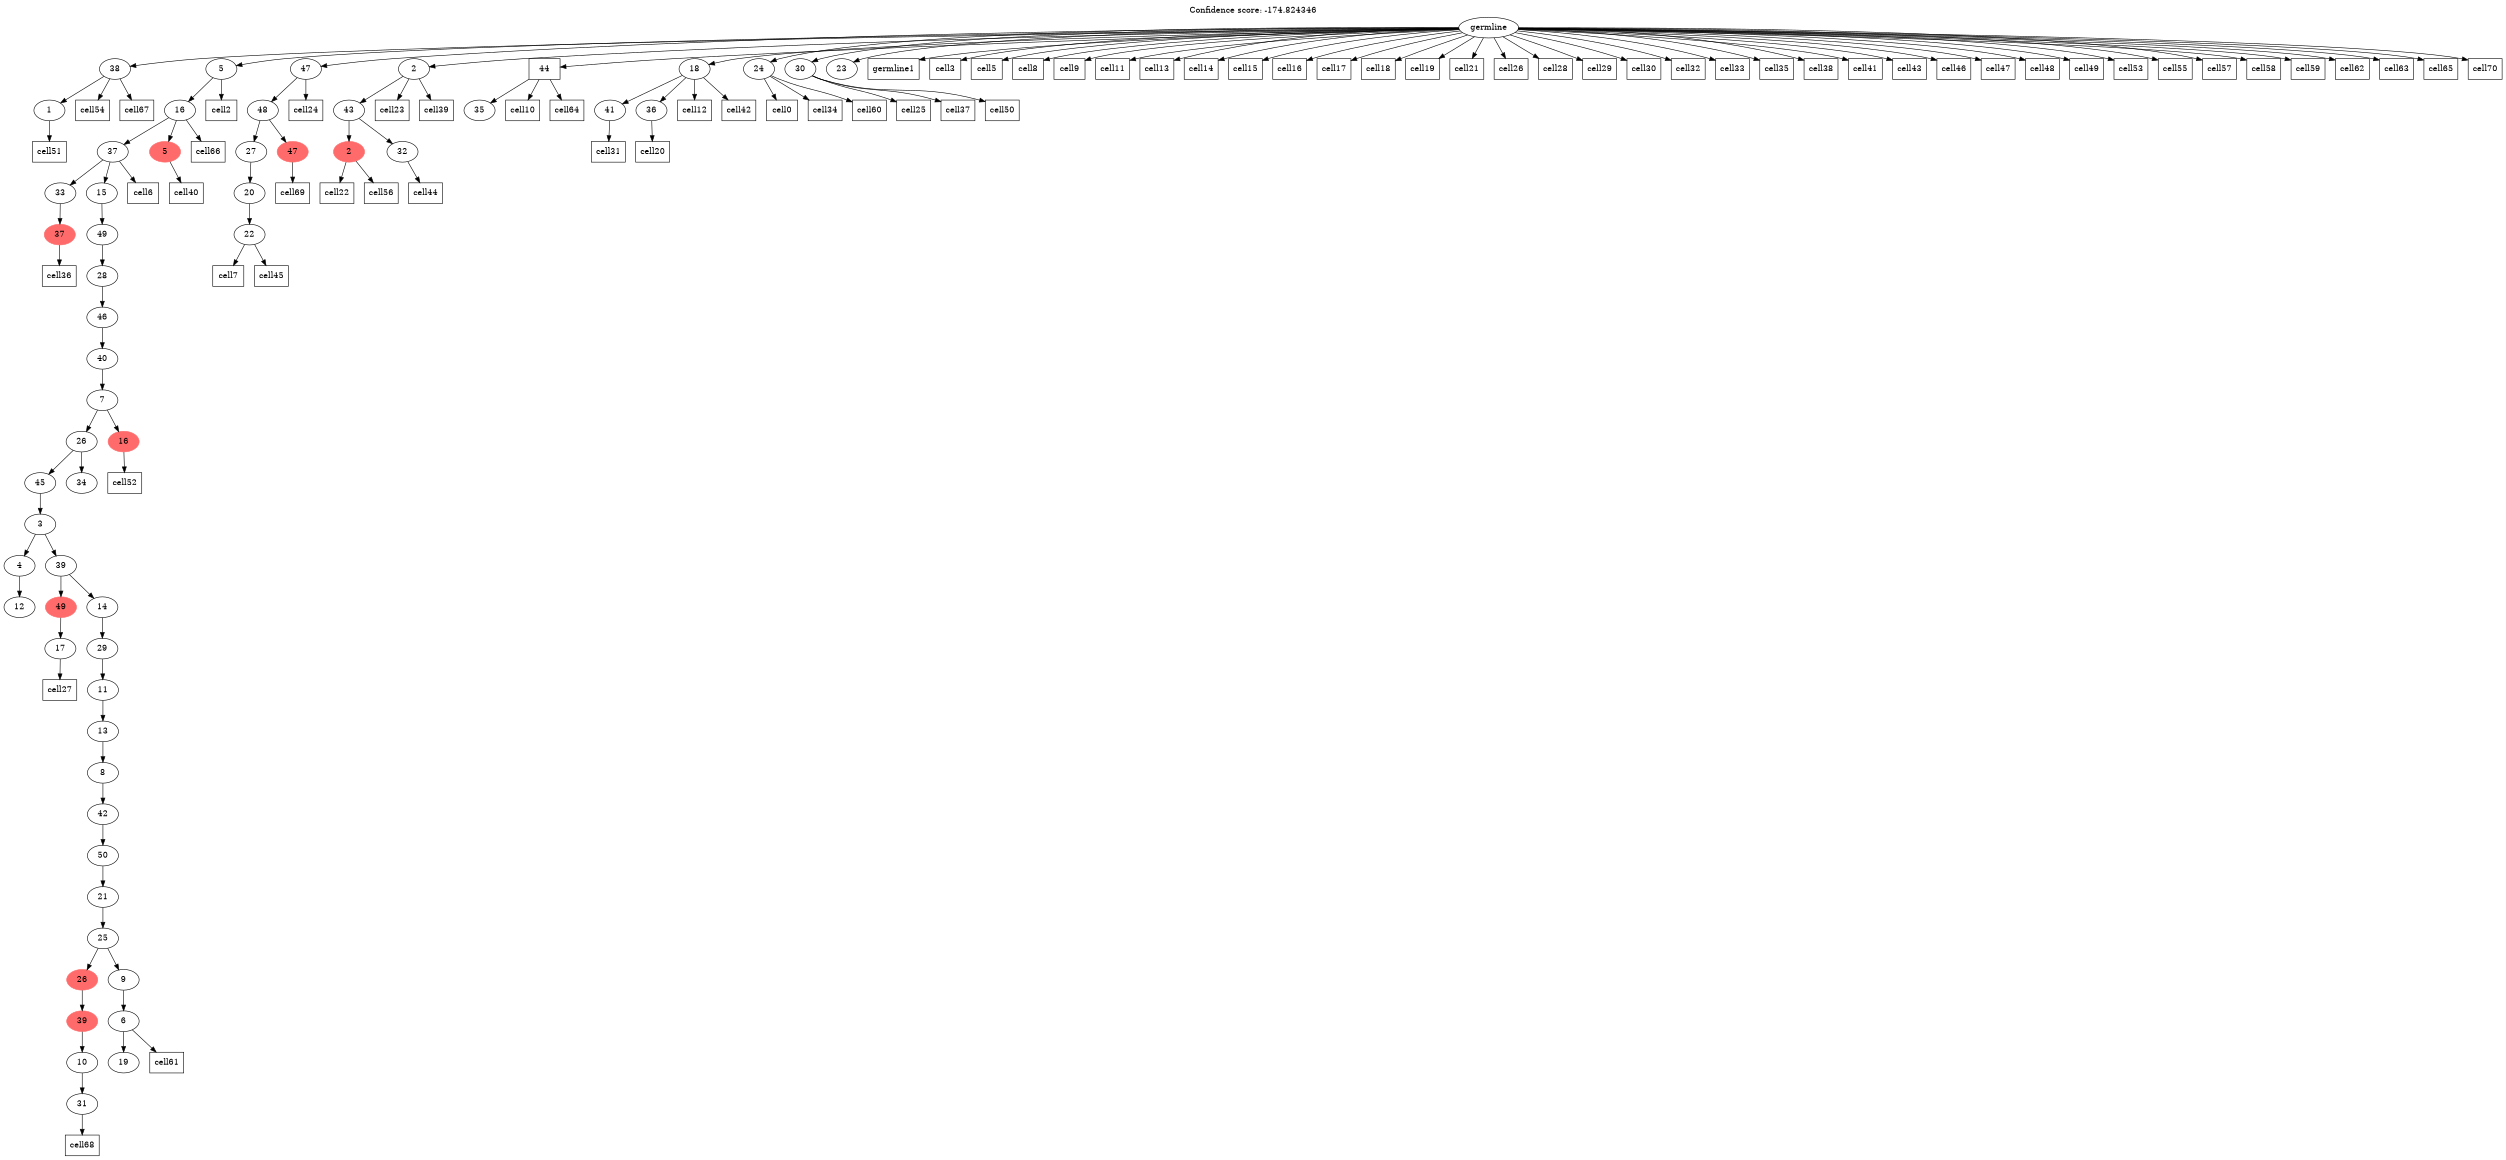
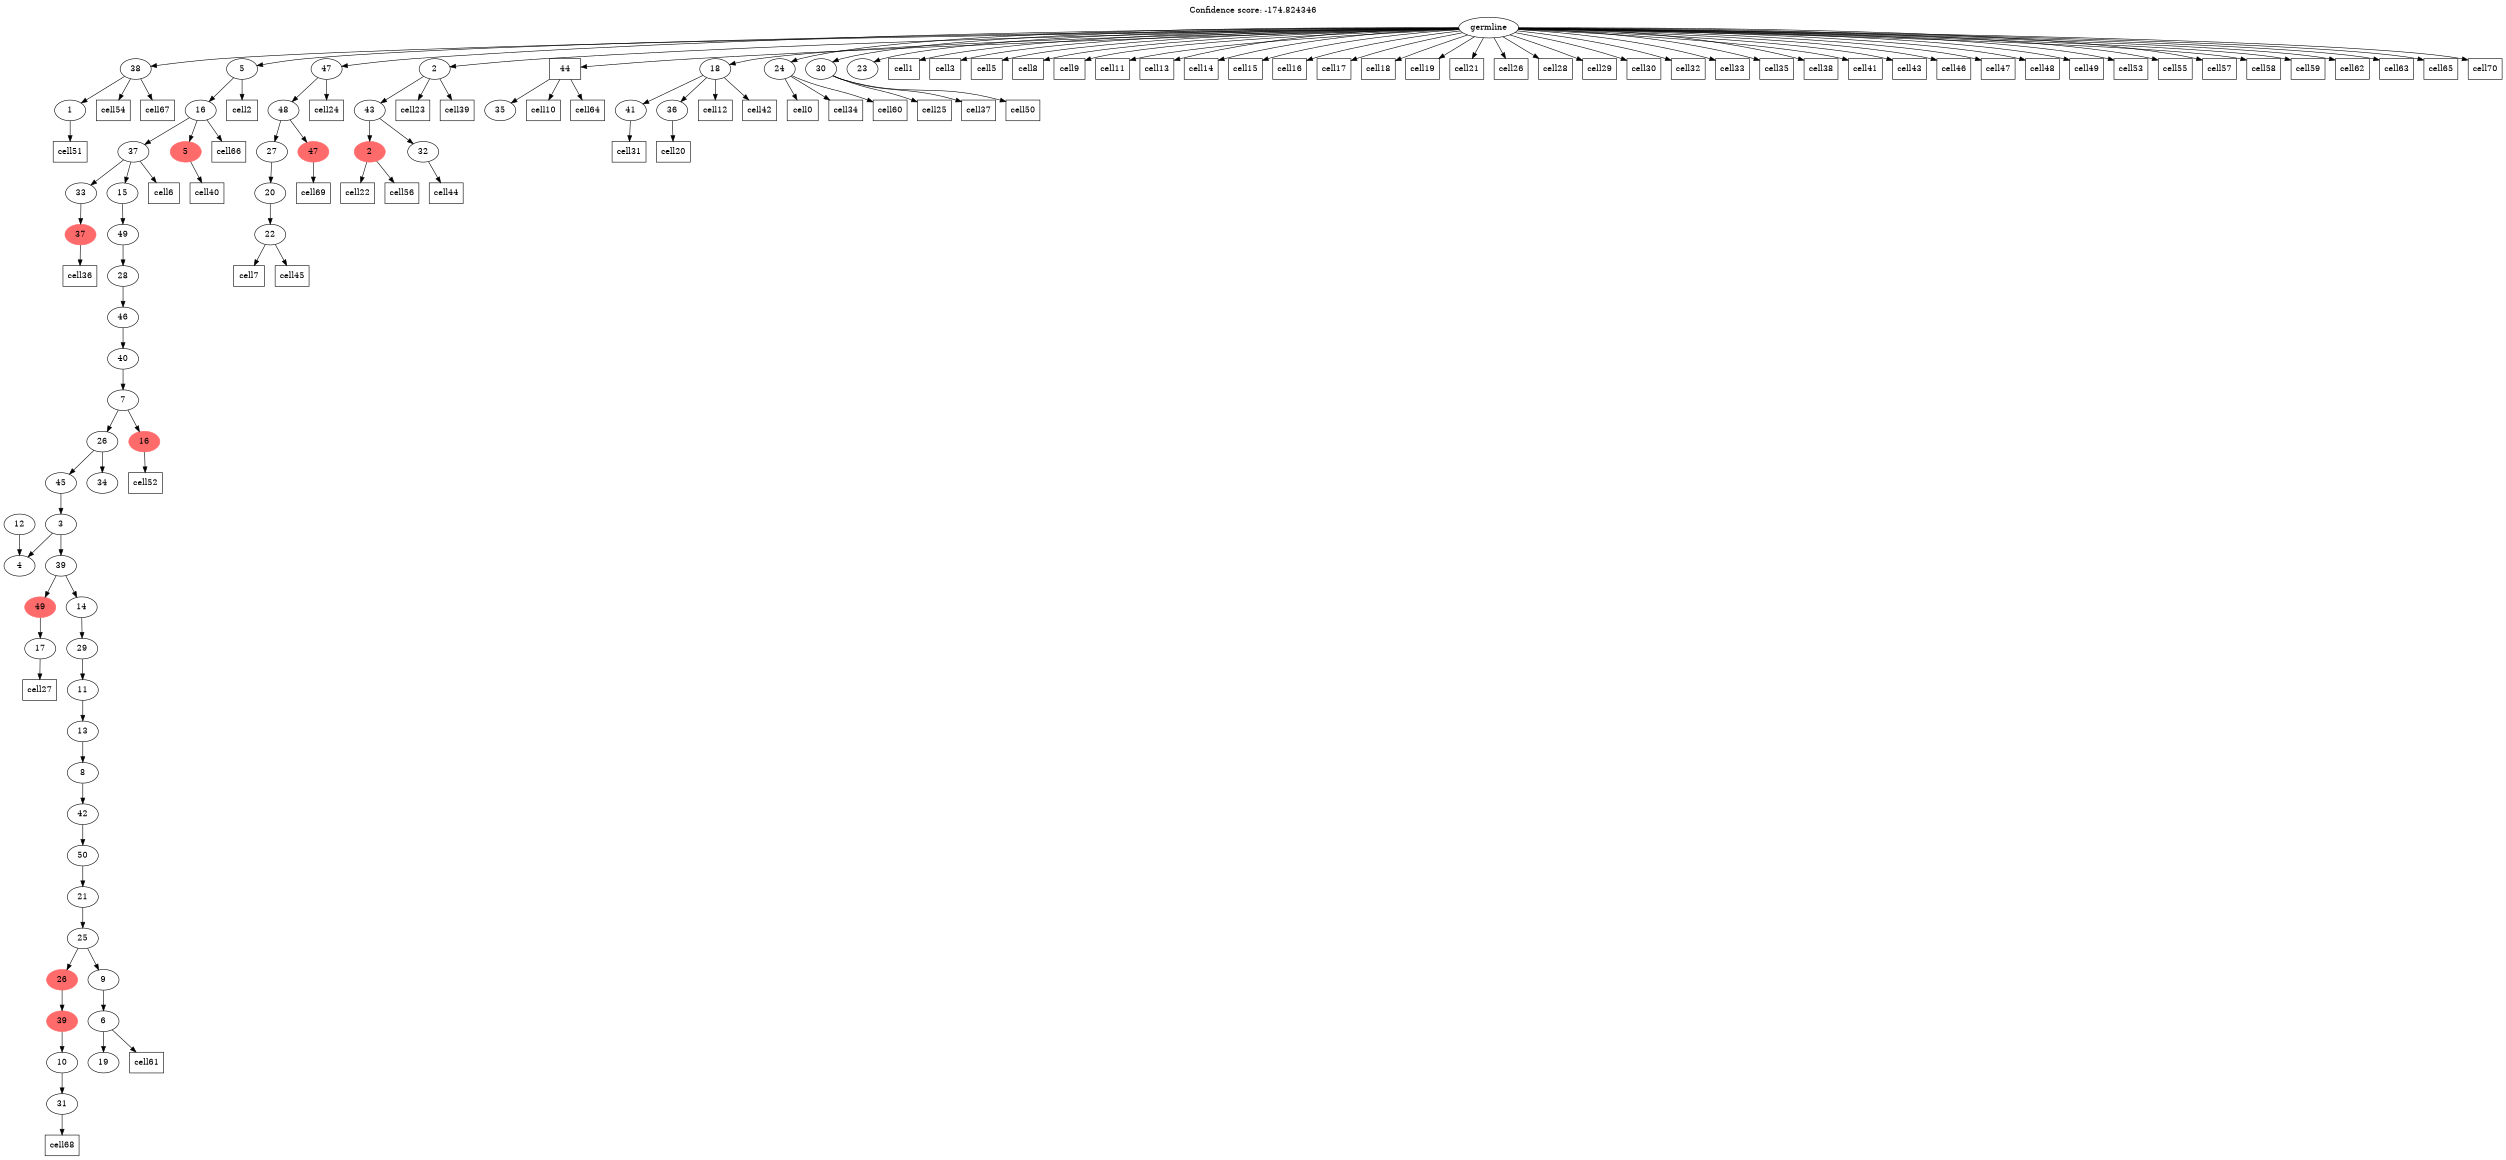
  digraph {
    label="Confidence score: -174.824346"
    labelloc=t
    node [shape=box]
    n1 [label=38 shape=""]
    n2 [label=1 shape=""]
    cell54
    cell67
    cell51
    n6 [label=33 shape=""]
    n7 [color=indianred1 label=37 style=filled shape=""]
    cell36
    n9 [label=4 shape=""]
    n10 [label=12 shape=""]
    n11 [color=indianred1 label=49 style=filled shape=""]
    n12 [label=17 shape=""]
    cell27
    n14 [label=10 shape=""]
    n15 [label=31 shape=""]
    cell68
    n17 [color=indianred1 label=39 style=filled shape=""]
    n18 [color=indianred1 label=26 style=filled shape=""]
    n19 [label=6 shape=""]
    n20 [label=19 shape=""]
    cell61
    n22 [label=9 shape=""]
    n23 [label=25 shape=""]
    n24 [label=21 shape=""]
    n25 [label=50 shape=""]
    n26 [label=42 shape=""]
    n27 [label=8 shape=""]
    n28 [label=13 shape=""]
    n29 [label=11 shape=""]
    n30 [label=29 shape=""]
    n31 [label=14 shape=""]
    n32 [label=39 shape=""]
    n33 [label=3 shape=""]
    n34 [label=45 shape=""]
    n35 [label=26 shape=""]
    n36 [label=34 shape=""]
    n37 [label=7 shape=""]
    n38 [color=indianred1 label=16 style=filled shape=""]
    cell52
    n40 [label=40 shape=""]
    n41 [label=46 shape=""]
    n42 [label=28 shape=""]
    n43 [label=49 shape=""]
    n44 [label=15 shape=""]
    n45 [label=37 shape=""]
    cell6
    n47 [label=16 shape=""]
    n48 [color=indianred1 label=5 style=filled shape=""]
    cell66
    cell40
    n51 [label=5 shape=""]
    cell2
    n53 [label=20 shape=""]
    n54 [label=22 shape=""]
    cell7
    cell45
    n57 [label=27 shape=""]
    n58 [label=48 shape=""]
    n59 [color=indianred1 label=47 style=filled shape=""]
    cell69
    n61 [label=47 shape=""]
    cell24
    n63 [label=43 shape=""]
    n64 [color=indianred1 label=2 style=filled shape=""]
    n65 [label=32 shape=""]
    cell22
    cell56
    cell44
    n69 [label=2 shape=""]
    cell23
    cell39
    n72 [label=44]
    n73 [label=35 shape=""]
    cell10
    cell64
    n76 [label=18 shape=""]
    n77 [label=41 shape=""]
    n78 [label=36 shape=""]
    cell12
    cell42
    cell31
    cell20
    n83 [label=germline shape=""]
    n84 [label=24 shape=""]
    n85 [label=30 shape=""]
    n86 [label=23 shape=""]
-   cell1 [label=germline1]
+   cell1
    cell3
    cell5
    cell8
    cell9
    cell11
    cell13
    cell14
    cell15
    cell16
    cell17
    cell18
    cell19
    cell21
    cell26
    cell28
    cell29
    cell30
    cell32
    cell33
    cell35
    cell38
    cell41
    cell43
    cell46
    cell47
    cell48
    cell49
    cell53
    cell55
    cell57
    cell58
    cell59
    cell62
    cell63
    cell65
    cell70
    n124 [label=cell0]
    cell34
    cell60
    cell25
    cell37
    cell50
    n1 -> n2
    n1 -> cell54
    n1 -> cell67
    n2 -> cell51
    n6 -> n7
    n7 -> cell36
-   n9 -> n10
+   n10 -> n9
    n11 -> n12
    n12 -> cell27
    n14 -> n15
    n15 -> cell68
    n17 -> n14
    n18 -> n17
    n19 -> n20
    n19 -> cell61
    n22 -> n19
    n23 -> n18
    n23 -> n22
    n24 -> n23
    n25 -> n24
    n26 -> n25
    n27 -> n26
    n28 -> n27
    n29 -> n28
    n30 -> n29
    n31 -> n30
    n32 -> n11
    n32 -> n31
    n33 -> n9
    n33 -> n32
    n34 -> n33
    n35 -> n34
    n35 -> n36
    n37 -> n35
    n37 -> n38
    n38 -> cell52
    n40 -> n37
    n41 -> n40
    n42 -> n41
    n43 -> n42
    n44 -> n43
    n45 -> n6
    n45 -> n44
    n45 -> cell6
    n47 -> n45
    n47 -> n48
    n47 -> cell66
    n48 -> cell40
    n51 -> n47
    n51 -> cell2
    n53 -> n54
    n54 -> cell7
    n54 -> cell45
    n57 -> n53
    n58 -> n57
    n58 -> n59
    n59 -> cell69
    n61 -> n58
    n61 -> cell24
    n63 -> n64
    n63 -> n65
    n64 -> cell22
    n64 -> cell56
    n65 -> cell44
    n69 -> n63
    n69 -> cell23
    n69 -> cell39
    n72 -> n73
    n72 -> cell10
    n72 -> cell64
    n76 -> n77
    n76 -> n78
    n76 -> cell12
    n76 -> cell42
    n77 -> cell31
    n78 -> cell20
    n83 -> n1
    n83 -> n51
    n83 -> n61
    n83 -> n69
    n83 -> n72
    n83 -> n76
    n83 -> n84
    n83 -> n85
    n83 -> n86
    n83 -> cell1
    n83 -> cell3
    n83 -> cell5
    n83 -> cell8
    n83 -> cell9
    n83 -> cell11
    n83 -> cell13
    n83 -> cell14
    n83 -> cell15
    n83 -> cell16
    n83 -> cell17
    n83 -> cell18
    n83 -> cell19
    n83 -> cell21
    n83 -> cell26
    n83 -> cell28
    n83 -> cell29
    n83 -> cell30
    n83 -> cell32
    n83 -> cell33
    n83 -> cell35
    n83 -> cell38
    n83 -> cell41
    n83 -> cell43
    n83 -> cell46
    n83 -> cell47
    n83 -> cell48
    n83 -> cell49
    n83 -> cell53
    n83 -> cell55
    n83 -> cell57
    n83 -> cell58
    n83 -> cell59
    n83 -> cell62
    n83 -> cell63
    n83 -> cell65
    n83 -> cell70
    n84 -> n124
    n84 -> cell34
    n84 -> cell60
    n85 -> cell25
    n85 -> cell37
    n85 -> cell50
  }
